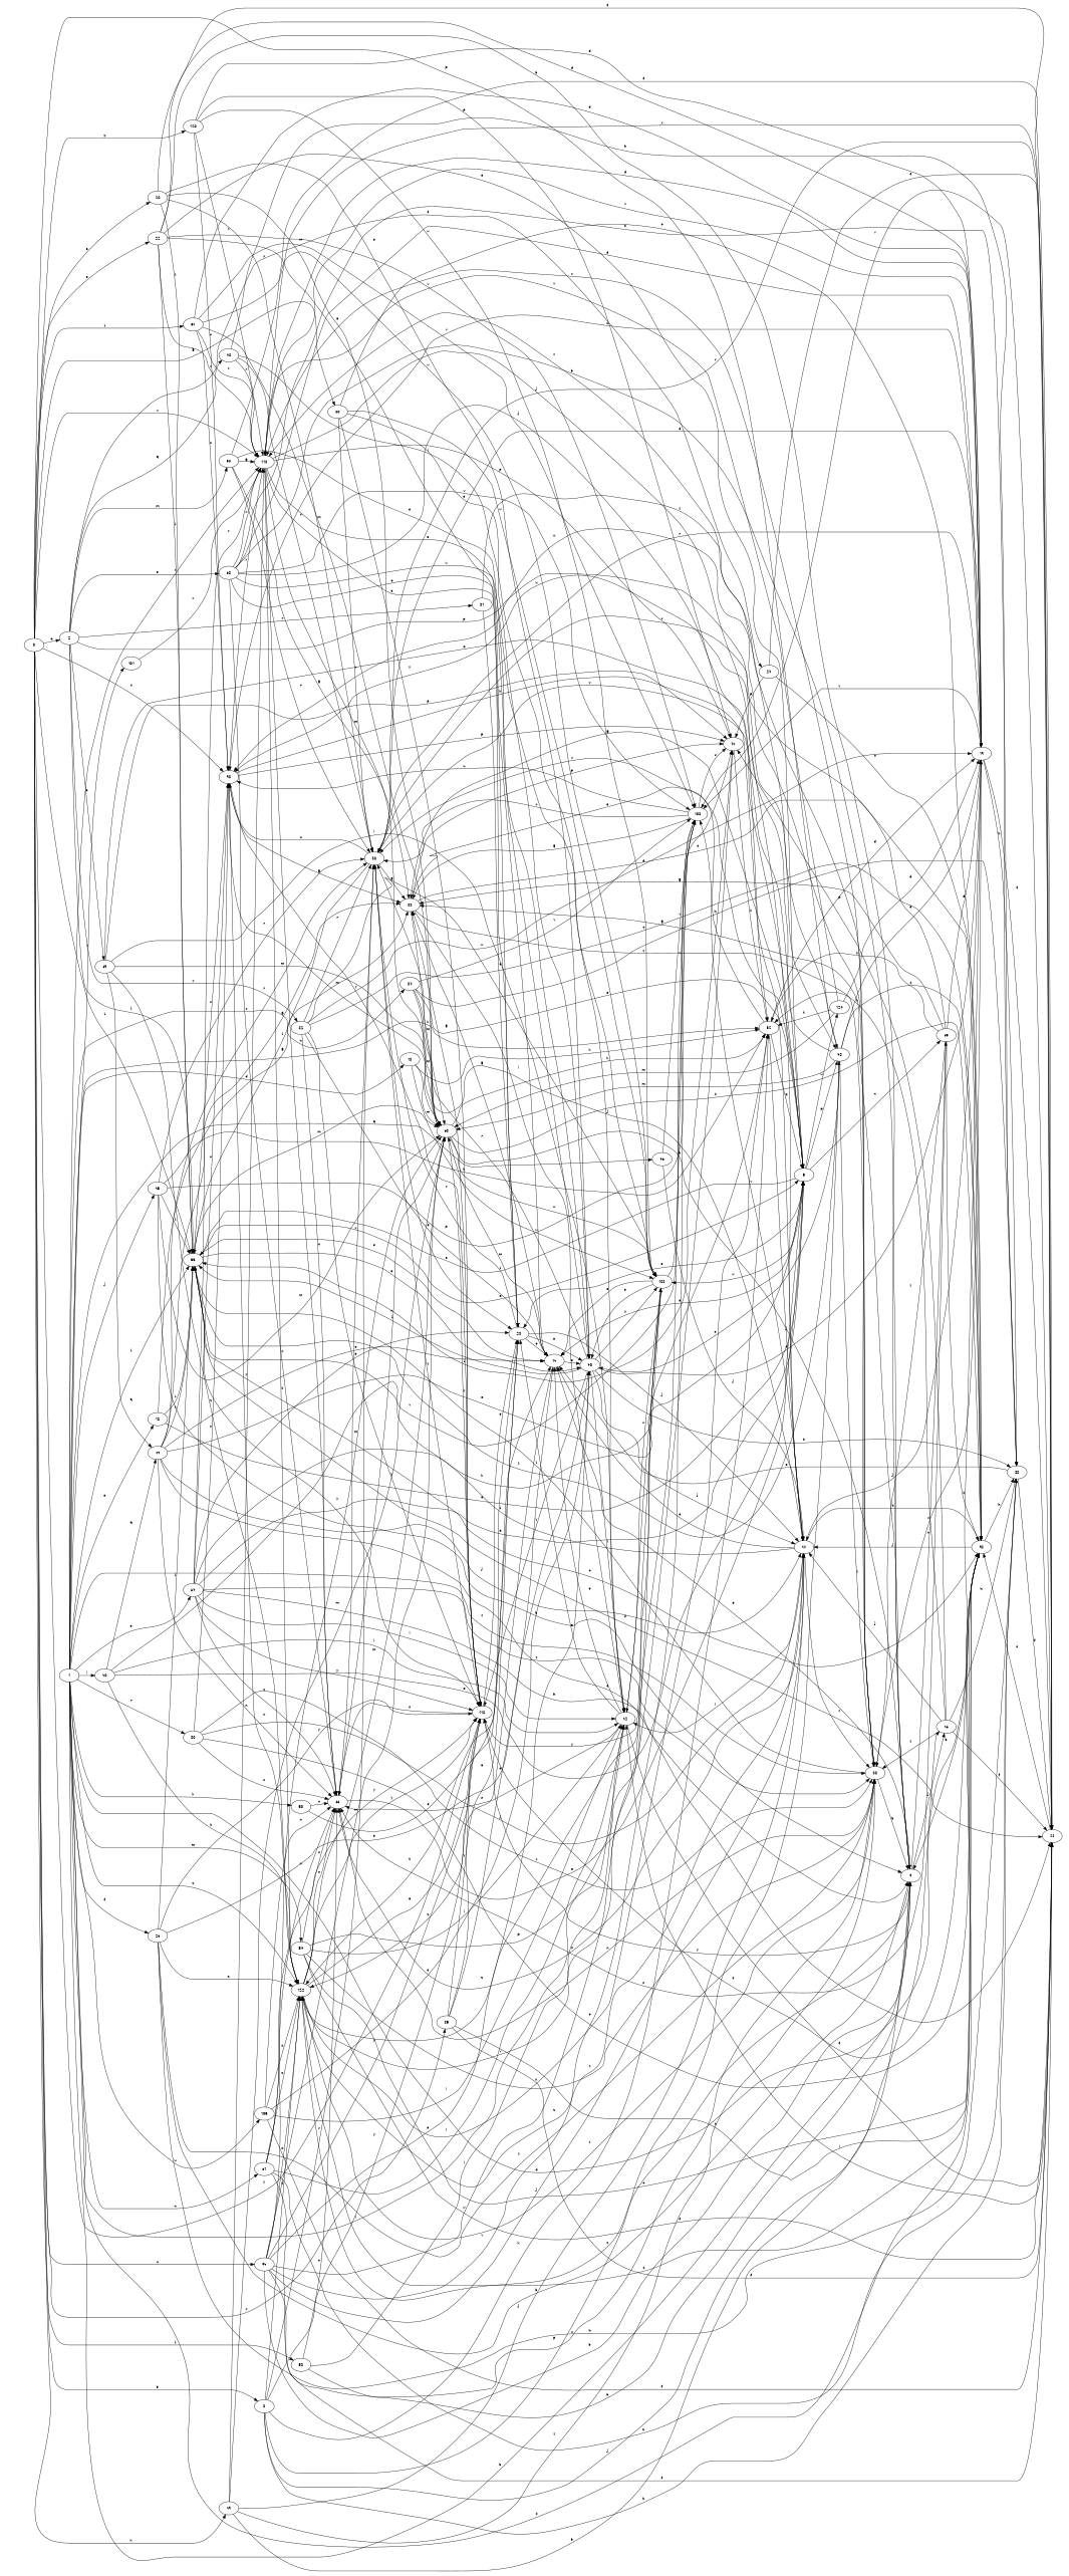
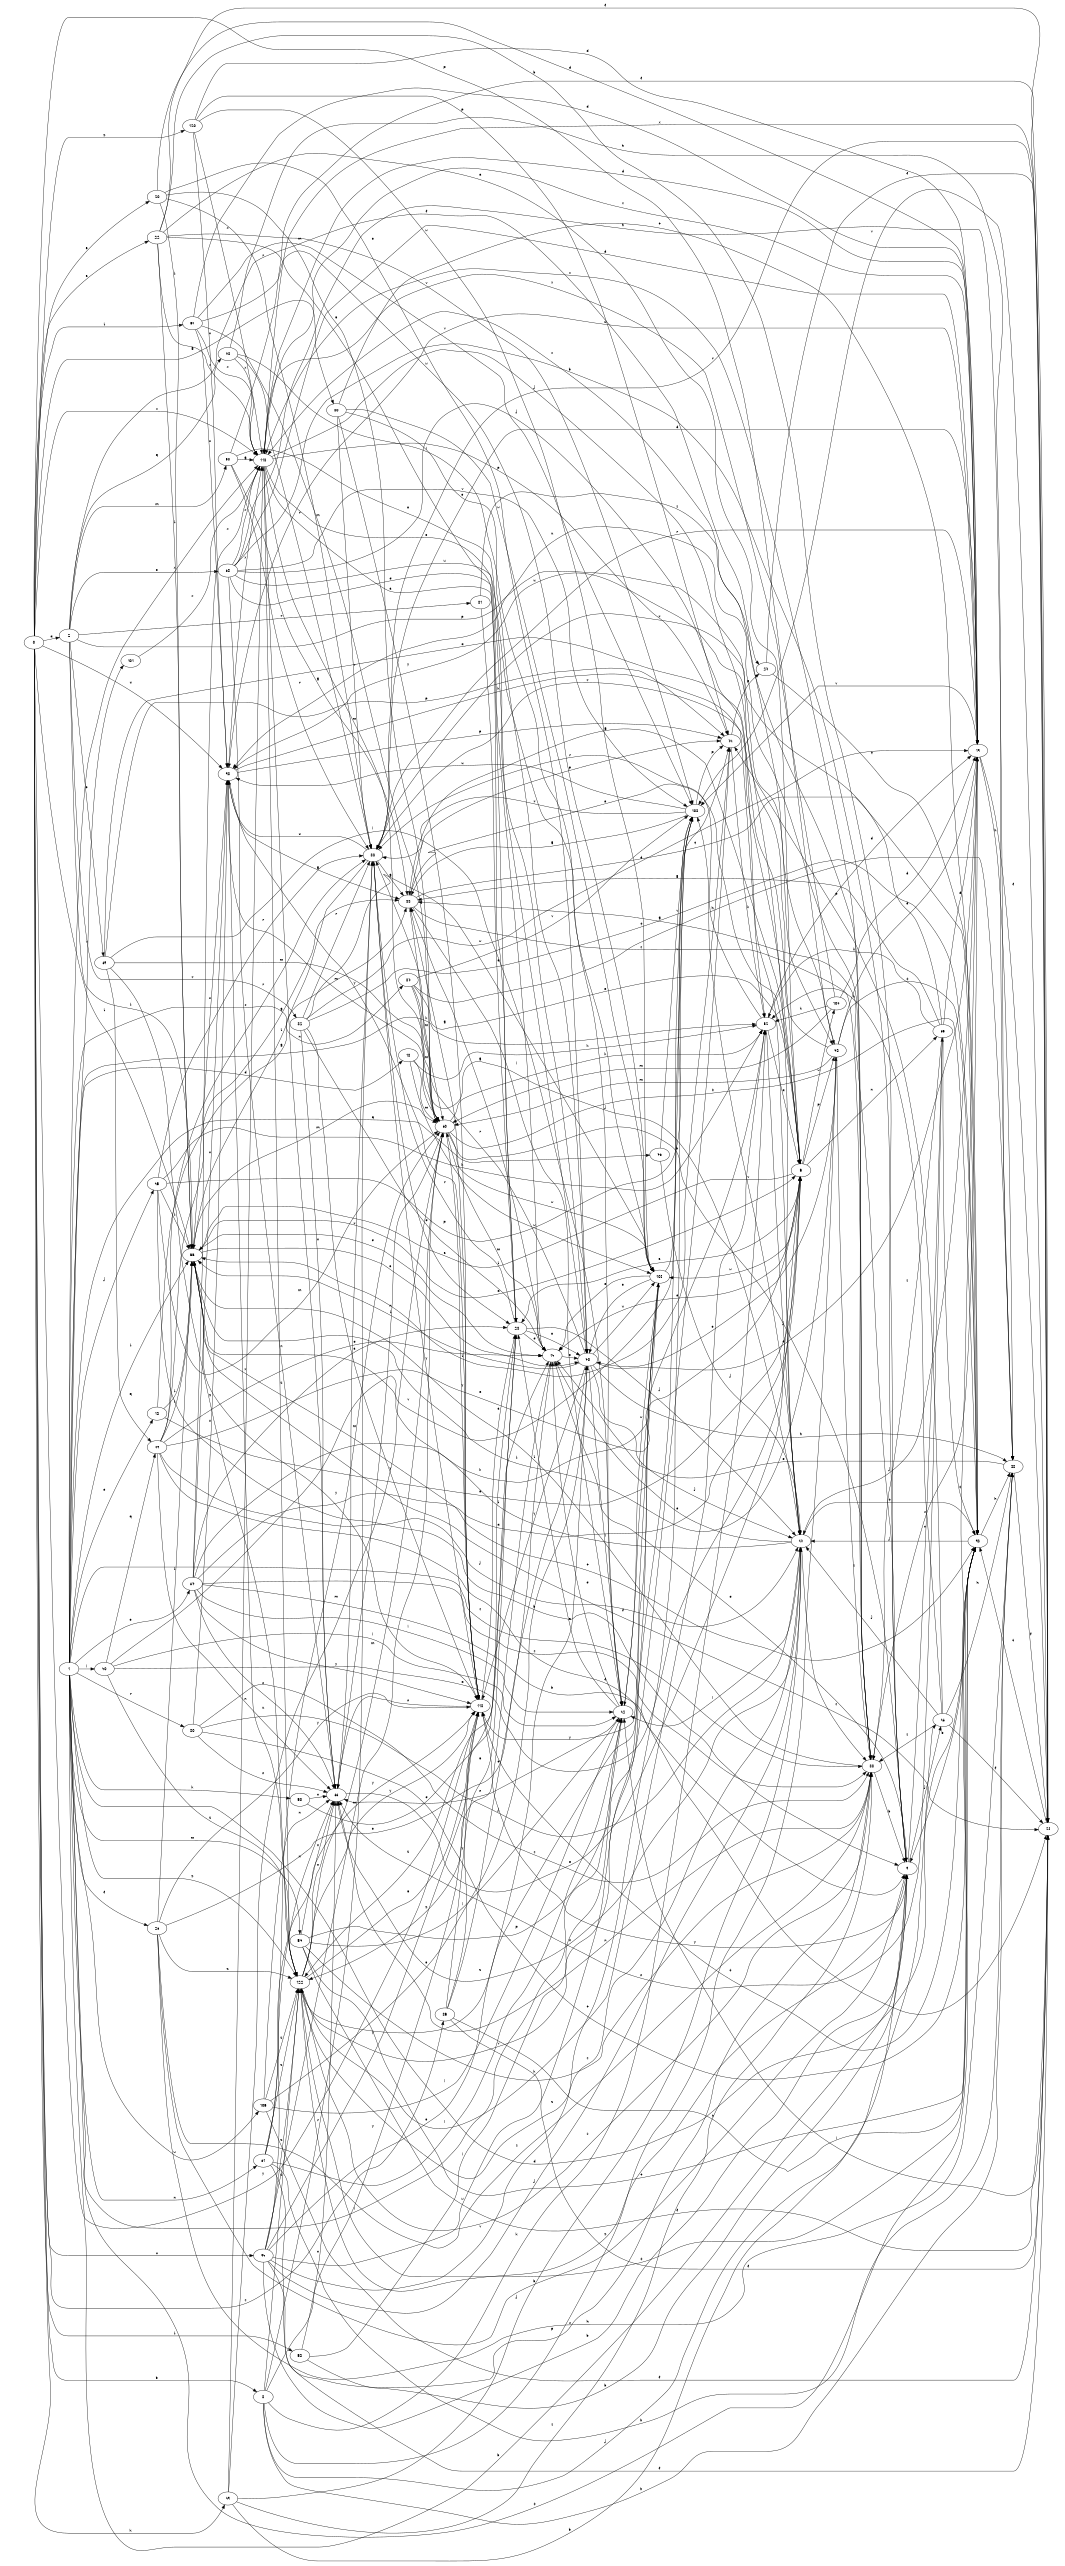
  strict digraph {
    fontname="Patrick Hand"
    rankdir=LR
    node [fontname="Patrick Hand"]
    edge [fontname="Patrick Hand"]
    0
    2
    8
    20
    22
    30
    49
    53
    54
    55
    73
    85
    94
    98
    113
    118
    120
    27
    58
    68
    69
    78
    81
    82
    52
    122
    83
    38
    46
    19
    60
    70
    9
    5
    23
    28
    103
    93
    108
    88
    47
    42
    66
    14
    33
    74
    1
    13
    18
    26
    40
    45
    50
    57
    61
    67
    76
    80
    87
    101
    105
    65
    79
-   107 [label=127]
+   107
    0 -> 2 [label=a]
    0 -> 8 [label=b]
    0 -> 20 [label=e]
    0 -> 22 [label=e]
    0 -> 30 [label=g]
    0 -> 49 [label=k]
    0 -> 53 [label=l]
    0 -> 54 [label=l]
    0 -> 55 [label=l]
    0 -> 73 [label=p]
    0 -> 85 [label=s]
    0 -> 94 [label=u]
    0 -> 98 [label=u]
    0 -> 113 [label=x]
    0 -> 118 [label=y]
    0 -> 120 [label=z]
    2 -> 55 [label=l]
    2 -> 73 [label=p]
    2 -> 27 [label=f]
    2 -> 58 [label=m]
    2 -> 68 [label=o]
    2 -> 69 [label=o]
    2 -> 78 [label=q]
    2 -> 81 [label=r]
    2 -> 82 [label=r]
    8 -> 73 [label=p]
    8 -> 118 [label=y]
    8 -> 52 [label=k]
    8 -> 122 [label=z]
    8 -> 83 [label=r]
    8 -> 38 [label=h]
    8 -> 46 [label=j]
    20 -> 55 [label=l]
    20 -> 83 [label=r]
    20 -> 19 [label=d]
    20 -> 60 [label=m]
    20 -> 70 [label=o]
    22 -> 55 [label=l]
    22 -> 113 [label=x]
    22 -> 9 [label=b]
    22 -> 5 [label=a]
    22 -> 23 [label=e]
    22 -> 28 [label=f]
    22 -> 103 [label=v]
    30 -> 118 [label=y]
    30 -> 83 [label=r]
    30 -> 70 [label=o]
    30 -> 93 [label=t]
    30 -> 108 [label=w]
    49 -> 113 [label=x]
    49 -> 60 [label=m]
    49 -> 9 [label=b]
    49 -> 88 [label=s]
    49 -> 47 [label=j]
    53 -> 9 [label=b]
    53 -> 42 [label=i]
    53 -> 66 [label=n]
    54 -> 98 [label=u]
    54 -> 113 [label=x]
    54 -> 19 [label=d]
    54 -> 60 [label=m]
    54 -> 103 [label=v]
    54 -> 108 [label=w]
    55 -> 98 [label=u]
    55 -> 118 [label=y]
    55 -> 60 [label=m]
    55 -> 70 [label=o]
    55 -> 5 [label=a]
    55 -> 28 [label=f]
    55 -> 93 [label=t]
    55 -> 14 [label=c]
    73 -> 55 [label=l]
    73 -> 98 [label=u]
    73 -> 113 [label=x]
    73 -> 19 [label=d]
    73 -> 60 [label=m]
    73 -> 70 [label=o]
    73 -> 93 [label=t]
    73 -> 88 [label=s]
    85 -> 118 [label=y]
    85 -> 23 [label=e]
    85 -> 28 [label=f]
    85 -> 93 [label=t]
    85 -> 14 [label=c]
    94 -> 118 [label=y]
    94 -> 122 [label=z]
    94 -> 60 [label=m]
    94 -> 70 [label=o]
    94 -> 9 [label=b]
    94 -> 103 [label=v]
    94 -> 108 [label=w]
    94 -> 88 [label=s]
    94 -> 47 [label=j]
    94 -> 66 [label=n]
    98 -> 113 [label=x]
    98 -> 118 [label=y]
    98 -> 52 [label=k]
    98 -> 60 [label=m]
    98 -> 33 [label=g]
    98 -> 74 [label=p]
    113 -> 122 [label=z]
    113 -> 19 [label=d]
    113 -> 60 [label=m]
    113 -> 70 [label=o]
    113 -> 23 [label=e]
    113 -> 47 [label=j]
    113 -> 66 [label=n]
    113 -> 74 [label=p]
    118 -> 23 [label=e]
    118 -> 93 [label=t]
    118 -> 66 [label=n]
    118 -> 33 [label=g]
    120 -> 98 [label=u]
    120 -> 113 [label=x]
    120 -> 19 [label=d]
    120 -> 108 [label=w]
    120 -> 74 [label=p]
    27 -> 28 [label=f]
    27 -> 93 [label=t]
-   27 -> 74 [label=p]
+   74 -> 27 [label=p]
    58 -> 113 [label=g]
    58 -> 83 [label=r]
    58 -> 70 [label=o]
    58 -> 28 [label=f]
    58 -> 33 [label=g]
    68 -> 113 [label=x]
    68 -> 38 [label=h]
    68 -> 19 [label=d]
    68 -> 9 [label=b]
    68 -> 103 [label=v]
    68 -> 108 [label=w]
    68 -> 47 [label=j]
    68 -> 66 [label=n]
    68 -> 14 [label=c]
    69 -> 122 [label=z]
    69 -> 60 [label=m]
    69 -> 5 [label=a]
    69 -> 42 [label=i]
    69 -> 74 [label=p]
    69 -> 79 [label=q]
    78 -> 113 [label=x]
    78 -> 83 [label=r]
    78 -> 38 [label=h]
    78 -> 42 [label=i]
    81 -> 23 [label=e]
    81 -> 88 [label=s]
    82 -> 118 [label=y]
    82 -> 83 [label=r]
    82 -> 19 [label=d]
    82 -> 93 [label=t]
    82 -> 108 [label=w]
    82 -> 66 [label=n]
    82 -> 14 [label=c]
    52 -> 83 [label=r]
    52 -> 19 [label=d]
    52 -> 5 [label=a]
    52 -> 47 [label=j]
    122 -> 98 [label=u]
    122 -> 118 [label=y]
    122 -> 52 [label=k]
    122 -> 60 [label=m]
    122 -> 23 [label=e]
    122 -> 103 [label=v]
    122 -> 93 [label=t]
    122 -> 88 [label=s]
    122 -> 66 [label=n]
    83 -> 55 [label=l]
    83 -> 98 [label=u]
    83 -> 118 [label=y]
    83 -> 19 [label=d]
    83 -> 23 [label=e]
    83 -> 33 [label=g]
    38 -> 28 [label=f]
    38 -> 14 [label=c]
    46 -> 52 [label=k]
    46 -> 38 [label=h]
    46 -> 28 [label=f]
    46 -> 88 [label=s]
    46 -> 47 [label=j]
    46 -> 74 [label=p]
    19 -> 98 [label=u]
    19 -> 113 [label=x]
    19 -> 83 [label=r]
    19 -> 38 [label=h]
    19 -> 28 [label=f]
    19 -> 103 [label=v]
    19 -> 88 [label=s]
    19 -> 47 [label=j]
    60 -> 118 [label=y]
    60 -> 52 [label=k]
    60 -> 9 [label=b]
    60 -> 93 [label=t]
    60 -> 108 [label=w]
    60 -> 66 [label=n]
    70 -> 55 [label=l]
    70 -> 118 [label=y]
    70 -> 83 [label=r]
    70 -> 38 [label=h]
    70 -> 19 [label=d]
    70 -> 108 [label=w]
    70 -> 47 [label=j]
    70 -> 42 [label=i]
    9 -> 118 [label=y]
    9 -> 122 [label=z]
    9 -> 46 [label=j]
    9 -> 14 [label=c]
    9 -> 33 [label=g]
    9 -> 65 [label=n]
    5 -> 55 [label=l]
    5 -> 73 [label=p]
    5 -> 83 [label=r]
    5 -> 23 [label=e]
    5 -> 108 [label=w]
    5 -> 14 [label=c]
    5 -> 33 [label=g]
    5 -> 65 [label=n]
    5 -> 107 [label=w]
    23 -> 122 [label=z]
    23 -> 83 [label=r]
    23 -> 70 [label=o]
    23 -> 47 [label=j]
    23 -> 14 [label=c]
    28 -> 113 [label=x]
    28 -> 83 [label=r]
    28 -> 103 [label=v]
    28 -> 93 [label=t]
    28 -> 42 [label=i]
    103 -> 98 [label=u]
    103 -> 83 [label=r]
    103 -> 33 [label=g]
-   103 -> 74 [label=u]
+   103 -> 74 [label=p]
    93 -> 38 [label=h]
    93 -> 9 [label=b]
    93 -> 47 [label=j]
    108 -> 118 [label=y]
    108 -> 122 [label=z]
    108 -> 70 [label=o]
    108 -> 103 [label=v]
    108 -> 42 [label=i]
    108 -> 14 [label=c]
    88 -> 55 [label=l]
    88 -> 98 [label=u]
    88 -> 113 [label=x]
    88 -> 9 [label=b]
    88 -> 66 [label=n]
    47 -> 55 [label=l]
    47 -> 122 [label=z]
    47 -> 103 [label=v]
    47 -> 93 [label=t]
    47 -> 88 [label=s]
    47 -> 42 [label=i]
    47 -> 66 [label=n]
    47 -> 14 [label=c]
    42 -> 23 [label=e]
-   42 -> 28 [label=f]
    42 -> 108 [label=w]
    42 -> 66 [label=n]
    42 -> 14 [label=c]
    66 -> 83 [label=r]
    66 -> 5 [label=a]
    14 -> 122 [label=z]
    14 -> 60 [label=m]
    14 -> 70 [label=o]
    14 -> 33 [label=g]
    33 -> 60 [label=m]
    33 -> 5 [label=a]
    33 -> 93 [label=t]
    33 -> 88 [label=s]
    33 -> 42 [label=i]
    33 -> 74 [label=p]
    74 -> 55 [label=l]
    74 -> 52 [label=k]
    1 -> 55 [label=l]
    1 -> 113 [label=x]
    1 -> 52 [label=k]
    1 -> 122 [label=z]
    1 -> 19 [label=d]
    1 -> 9 [label=b]
    1 -> 93 [label=t]
    1 -> 88 [label=s]
    1 -> 42 [label=i]
    1 -> 13 [label=c]
    1 -> 18 [label=d]
    1 -> 26 [label=f]
    1 -> 40 [label=i]
    1 -> 45 [label=j]
    1 -> 50 [label=k]
    1 -> 57 [label=m]
    1 -> 61 [label=n]
    1 -> 67 [label=o]
    1 -> 76 [label=q]
    1 -> 80 [label=r]
    1 -> 87 [label=s]
    1 -> 101 [label=v]
    1 -> 105 [label=w]
    13 -> 55 [label=l]
    13 -> 5 [label=a]
    13 -> 33 [label=g]
    18 -> 52 [label=k]
    18 -> 60 [label=m]
    18 -> 108 [label=w]
    26 -> 55 [label=l]
    26 -> 118 [label=y]
    26 -> 122 [label=z]
    26 -> 38 [label=h]
    26 -> 70 [label=o]
    26 -> 9 [label=b]
    26 -> 88 [label=s]
    40 -> 122 [label=z]
    40 -> 5 [label=a]
    40 -> 103 [label=v]
    40 -> 42 [label=i]
    40 -> 79 [label=q]
    45 -> 55 [label=l]
    45 -> 52 [label=k]
    45 -> 83 [label=r]
    45 -> 60 [label=m]
    45 -> 9 [label=b]
    45 -> 74 [label=p]
    50 -> 66 [label=n]
    50 -> 14 [label=c]
    57 -> 28 [label=f]
    57 -> 93 [label=t]
    57 -> 88 [label=s]
    57 -> 42 [label=i]
    57 -> 66 [label=n]
    57 -> 74 [label=p]
    61 -> 118 [label=y]
    61 -> 122 [label=z]
    61 -> 38 [label=h]
    61 -> 60 [label=m]
    61 -> 28 [label=f]
    61 -> 42 [label=i]
    67 -> 98 [label=u]
    67 -> 113 [label=x]
    67 -> 118 [label=y]
    67 -> 52 [label=k]
    67 -> 9 [label=b]
    67 -> 5 [label=a]
    67 -> 23 [label=e]
    67 -> 88 [label=s]
    67 -> 42 [label=i]
    67 -> 66 [label=n]
    76 -> 103 [label=v]
    76 -> 47 [label=j]
    80 -> 98 [label=u]
    80 -> 93 [label=t]
    80 -> 88 [label=s]
    80 -> 47 [label=j]
    80 -> 66 [label=n]
    87 -> 38 [label=h]
    87 -> 60 [label=m]
    87 -> 5 [label=a]
    87 -> 103 [label=v]
    87 -> 47 [label=j]
    101 -> 113 [label=x]
    105 -> 122 [label=z]
    105 -> 70 [label=o]
    105 -> 28 [label=f]
    105 -> 42 [label=i]
    105 -> 66 [label=n]
    65 -> 52 [label=k]
    65 -> 83 [label=r]
    65 -> 19 [label=d]
    65 -> 93 [label=t]
    65 -> 88 [label=s]
    65 -> 66 [label=n]
    65 -> 33 [label=g]
    79 -> 55 [label=l]
    79 -> 83 [label=r]
    79 -> 5 [label=a]
    79 -> 28 [label=f]
    79 -> 47 [label=j]
    79 -> 66 [label=n]
    79 -> 14 [label=c]
    79 -> 33 [label=g]
    107 -> 113 [label=x]
    107 -> 52 [label=k]
    107 -> 19 [label=d]
    107 -> 60 [label=m]
  }
